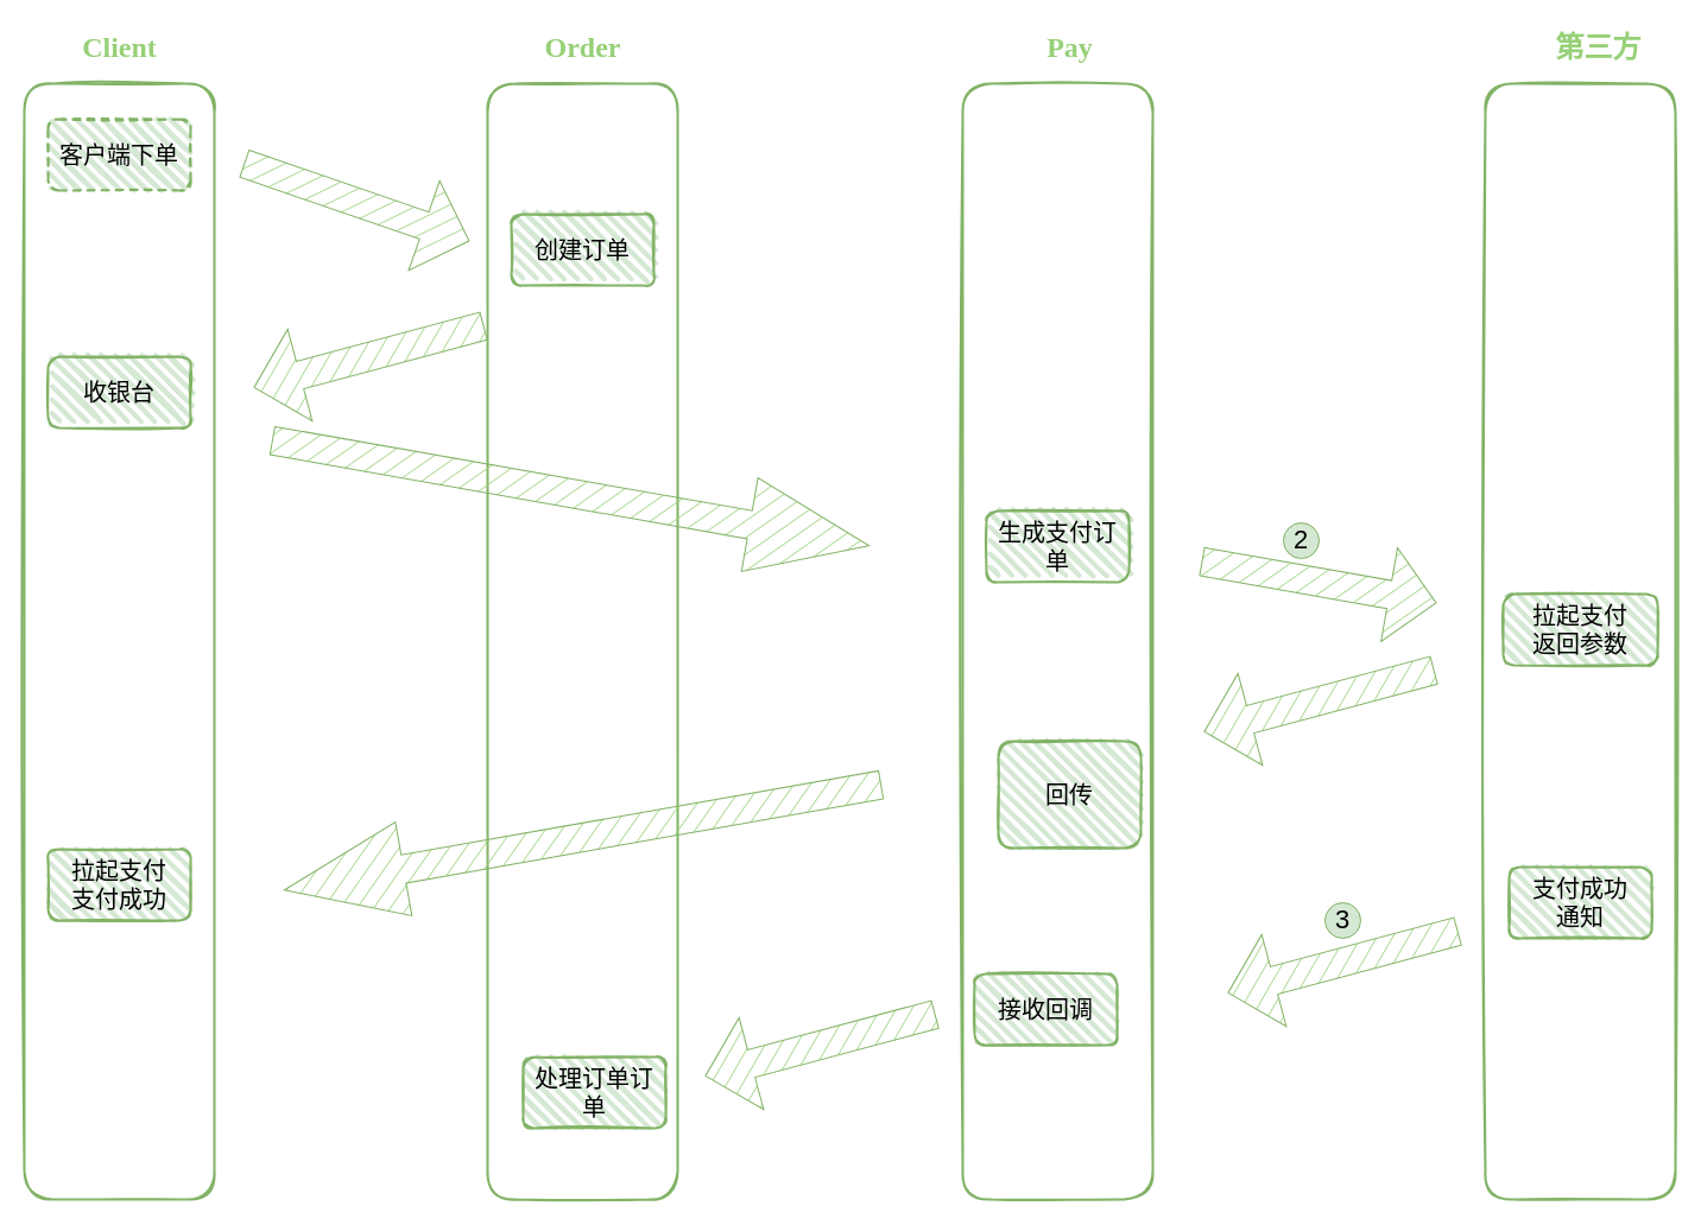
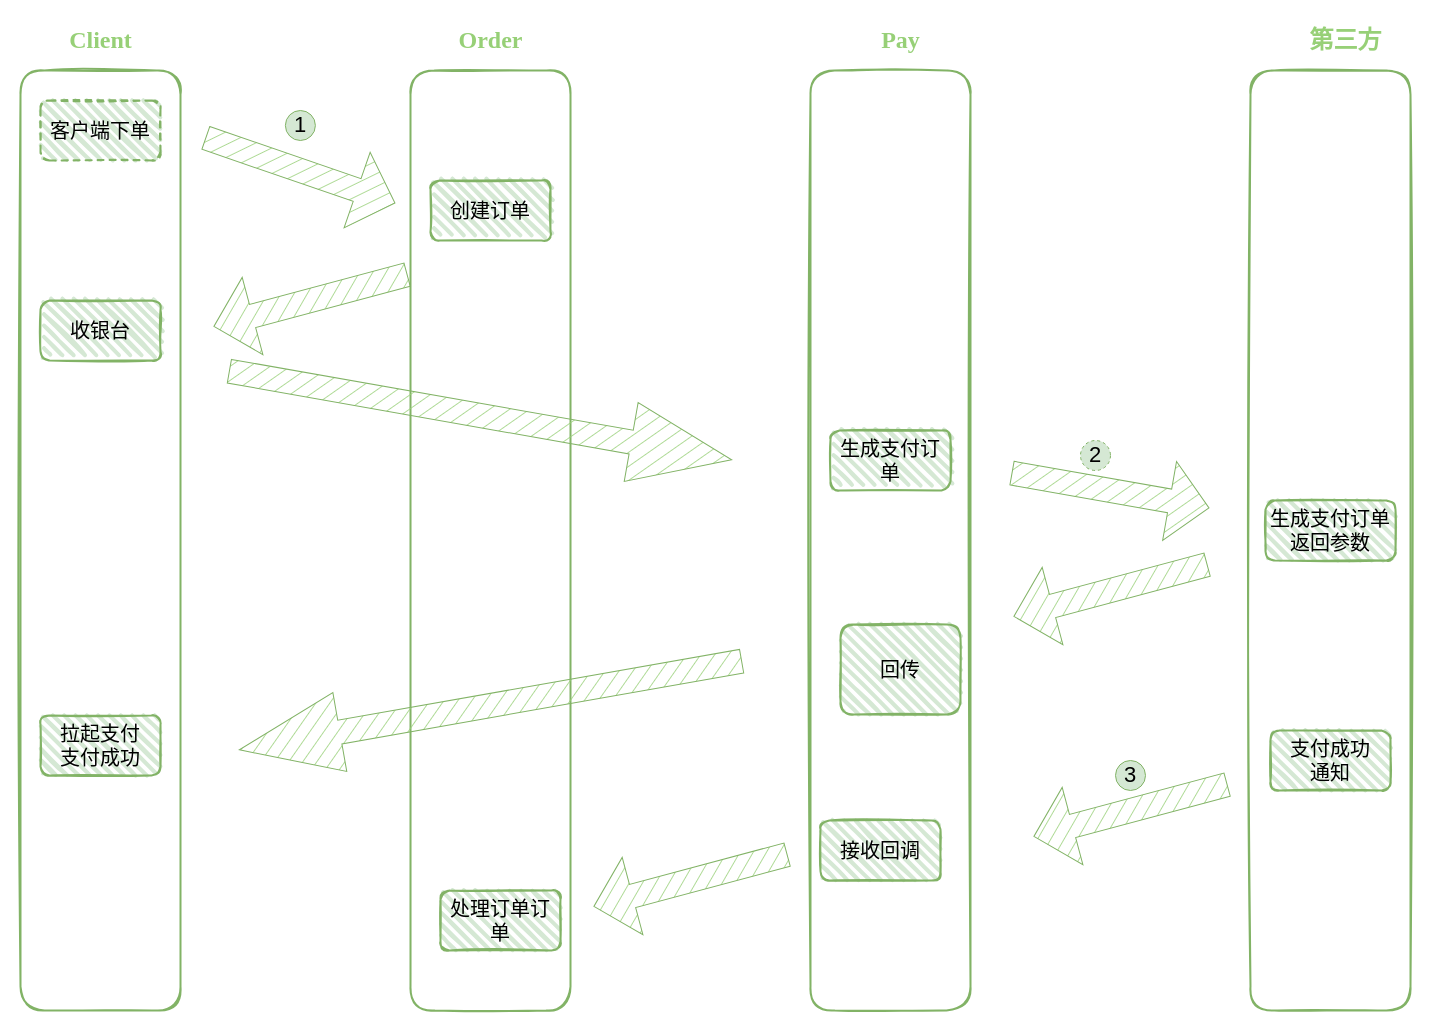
  <mxCell id="0" />
  <mxCell id="1" parent="0" />
  <mxCell id="2" value="" style="rounded=1;whiteSpace=wrap;html=1;strokeWidth=2;fillWeight=4;hachureGap=8;hachureAngle=45;fillColor=none;sketch=1;strokeColor=#82b366;" vertex="1" parent="1"><mxGeometry x="20" y="70" width="160" height="940" as="geometry" /></mxCell>
  <mxCell id="3" value="&lt;font color=&quot;#97d077&quot;&gt;Client&lt;/font&gt;" style="text;strokeColor=none;fillColor=none;html=1;fontSize=24;fontStyle=1;verticalAlign=middle;align=center;fontFamily=Comic Sans MS;" vertex="1" parent="1"><mxGeometry x="50" y="20" width="100" height="40" as="geometry" /></mxCell>
  <mxCell id="4" value="&lt;font face=&quot;Verdana&quot; style=&quot;font-size: 20px;&quot;&gt;客户端下单&lt;/font&gt;" style="rounded=1;whiteSpace=wrap;html=1;strokeWidth=2;fillWeight=4;hachureGap=8;hachureAngle=45;fillColor=#d5e8d4;sketch=1;strokeColor=#82b366;dashed=1;" vertex="1" parent="1"><mxGeometry x="40" y="100" width="120" height="60" as="geometry" /></mxCell>
  <mxCell id="5" value="" style="rounded=1;whiteSpace=wrap;html=1;strokeWidth=2;fillWeight=4;hachureGap=8;hachureAngle=45;fillColor=none;sketch=1;strokeColor=#82b366;" vertex="1" parent="1"><mxGeometry x="410" y="70" width="160" height="940" as="geometry" /></mxCell>
  <mxCell id="6" value="&lt;font color=&quot;#97d077&quot;&gt;Order&lt;/font&gt;" style="text;strokeColor=none;fillColor=none;html=1;fontSize=24;fontStyle=1;verticalAlign=middle;align=center;fontFamily=Comic Sans MS;" vertex="1" parent="1"><mxGeometry x="440" y="20" width="100" height="40" as="geometry" /></mxCell>
  <mxCell id="7" value="" style="rounded=1;whiteSpace=wrap;html=1;strokeWidth=2;fillWeight=4;hachureGap=8;hachureAngle=45;fillColor=none;sketch=1;strokeColor=#82b366;" vertex="1" parent="1"><mxGeometry x="810" y="70" width="160" height="940" as="geometry" /></mxCell>
  <mxCell id="8" value="&lt;font color=&quot;#97d077&quot;&gt;Pay&lt;/font&gt;" style="text;strokeColor=none;fillColor=none;html=1;fontSize=24;fontStyle=1;verticalAlign=middle;align=center;fontFamily=Comic Sans MS;" vertex="1" parent="1"><mxGeometry x="850" y="20" width="100" height="40" as="geometry" /></mxCell>
  <mxCell id="9" value="" style="rounded=1;whiteSpace=wrap;html=1;strokeWidth=2;fillWeight=4;hachureGap=8;hachureAngle=45;fillColor=none;sketch=1;strokeColor=#82b366;" vertex="1" parent="1"><mxGeometry x="1250" y="70" width="160" height="940" as="geometry" /></mxCell>
  <mxCell id="10" value="&lt;font color=&quot;#97d077&quot;&gt;第三方&lt;/font&gt;" style="text;strokeColor=none;fillColor=none;html=1;fontSize=24;fontStyle=1;verticalAlign=middle;align=center;fontFamily=Comic Sans MS;" vertex="1" parent="1"><mxGeometry x="1295" y="20" width="100" height="40" as="geometry" /></mxCell>
  <mxCell id="11" value="&lt;font face=&quot;Verdana&quot; style=&quot;font-size: 20px;&quot;&gt;创建订单&lt;/font&gt;" style="rounded=1;whiteSpace=wrap;html=1;strokeWidth=2;fillWeight=4;hachureGap=8;hachureAngle=45;fillColor=#d5e8d4;sketch=1;strokeColor=#82b366;" vertex="1" parent="1"><mxGeometry x="430" y="180" width="120" height="60" as="geometry" /></mxCell>
  <mxCell id="12" value="&lt;font face=&quot;Verdana&quot; style=&quot;font-size: 20px;&quot;&gt;收银台&lt;/font&gt;" style="rounded=1;whiteSpace=wrap;html=1;strokeWidth=2;fillWeight=4;hachureGap=8;hachureAngle=45;fillColor=#d5e8d4;sketch=1;strokeColor=#82b366;" vertex="1" parent="1"><mxGeometry x="40" y="300" width="120" height="60" as="geometry" /></mxCell>
  <mxCell id="13" value="&lt;font face=&quot;Verdana&quot;&gt;&lt;span style=&quot;font-size: 20px;&quot;&gt;生成支付订单&lt;/span&gt;&lt;/font&gt;" style="rounded=1;whiteSpace=wrap;html=1;strokeWidth=2;fillWeight=4;hachureGap=8;hachureAngle=45;fillColor=#d5e8d4;sketch=1;strokeColor=#82b366;" vertex="1" parent="1"><mxGeometry x="830" y="430" width="120" height="60" as="geometry" /></mxCell>
- <mxCell id="14" value="&lt;font face=&quot;Verdana&quot;&gt;&lt;span style=&quot;font-size: 20px;&quot;&gt;拉起支付&lt;br&gt;返回参数&lt;/span&gt;&lt;/font&gt;" style="rounded=1;whiteSpace=wrap;html=1;strokeWidth=2;fillWeight=4;hachureGap=8;hachureAngle=45;fillColor=#d5e8d4;sketch=1;strokeColor=#82b366;" vertex="1" parent="1"><mxGeometry x="1265" y="500" width="130" height="60" as="geometry" /></mxCell>
+ <mxCell id="14" value="&lt;font face=&quot;Verdana&quot;&gt;&lt;span style=&quot;font-size: 20px;&quot;&gt;生成支付订单&lt;br&gt;返回参数&lt;/span&gt;&lt;/font&gt;" style="rounded=1;whiteSpace=wrap;html=1;strokeWidth=2;fillWeight=4;hachureGap=8;hachureAngle=45;fillColor=#d5e8d4;sketch=1;strokeColor=#82b366;" vertex="1" parent="1"><mxGeometry x="1265" y="500" width="130" height="60" as="geometry" /></mxCell>
  <mxCell id="15" value="&lt;font face=&quot;Verdana&quot;&gt;&lt;span style=&quot;font-size: 20px;&quot;&gt;回传&lt;/span&gt;&lt;/font&gt;" style="rounded=1;whiteSpace=wrap;html=1;strokeWidth=2;fillWeight=4;hachureGap=8;hachureAngle=45;fillColor=#d5e8d4;sketch=1;strokeColor=#82b366;" vertex="1" parent="1"><mxGeometry x="840" y="624" width="120" height="90" as="geometry" /></mxCell>
  <mxCell id="16" value="&lt;font face=&quot;Verdana&quot;&gt;&lt;span style=&quot;font-size: 20px;&quot;&gt;拉起支付&lt;br&gt;支付成功&lt;/span&gt;&lt;/font&gt;" style="rounded=1;whiteSpace=wrap;html=1;strokeWidth=2;fillWeight=4;hachureGap=8;hachureAngle=45;fillColor=#d5e8d4;sketch=1;strokeColor=#82b366;" vertex="1" parent="1"><mxGeometry x="40" y="715" width="120" height="60" as="geometry" /></mxCell>
  <mxCell id="17" value="&lt;font face=&quot;Verdana&quot;&gt;&lt;span style=&quot;font-size: 20px;&quot;&gt;支付成功&lt;br&gt;通知&lt;/span&gt;&lt;/font&gt;" style="rounded=1;whiteSpace=wrap;html=1;strokeWidth=2;fillWeight=4;hachureGap=8;hachureAngle=45;fillColor=#d5e8d4;sketch=1;strokeColor=#82b366;" vertex="1" parent="1"><mxGeometry x="1270" y="730" width="120" height="60" as="geometry" /></mxCell>
  <mxCell id="18" value="&lt;font face=&quot;Verdana&quot;&gt;&lt;span style=&quot;font-size: 20px;&quot;&gt;接收回调&lt;/span&gt;&lt;/font&gt;" style="rounded=1;whiteSpace=wrap;html=1;strokeWidth=2;fillWeight=4;hachureGap=8;hachureAngle=45;fillColor=#d5e8d4;sketch=1;strokeColor=#82b366;" vertex="1" parent="1"><mxGeometry x="820" y="820" width="120" height="60" as="geometry" /></mxCell>
  <mxCell id="19" value="&lt;font face=&quot;Verdana&quot; style=&quot;font-size: 20px;&quot;&gt;处理订单订单&lt;/font&gt;" style="rounded=1;whiteSpace=wrap;html=1;strokeWidth=2;fillWeight=4;hachureGap=8;hachureAngle=45;fillColor=#d5e8d4;sketch=1;strokeColor=#82b366;" vertex="1" parent="1"><mxGeometry x="440" y="890" width="120" height="60" as="geometry" /></mxCell>
  <mxCell id="20" value="" style="shape=singleArrow;direction=north;whiteSpace=wrap;html=1;fillColor=#97D077;strokeColor=#82b366;fillStyle=hatch;gradientColor=none;rotation=109;" vertex="1" parent="1"><mxGeometry x="259.88" y="70" width="80" height="200" as="geometry" /></mxCell>
  <mxCell id="21" value="" style="shape=singleArrow;direction=north;whiteSpace=wrap;html=1;fillColor=#97D077;strokeColor=#82b366;fillStyle=hatch;gradientColor=none;rotation=100;" vertex="1" parent="1"><mxGeometry x="1070" y="390" width="80" height="200" as="geometry" /></mxCell>
  <mxCell id="22" value="" style="shape=singleArrow;direction=north;whiteSpace=wrap;html=1;fillColor=#97D077;strokeColor=#82b366;fillStyle=hatch;gradientColor=none;rotation=100;" vertex="1" parent="1"><mxGeometry x="440" y="160" width="80" height="510" as="geometry" /></mxCell>
  <mxCell id="23" value="" style="shape=singleArrow;direction=north;whiteSpace=wrap;html=1;fillColor=#97D077;strokeColor=#82b366;fillStyle=hatch;gradientColor=none;rotation=-105;" vertex="1" parent="1"><mxGeometry x="270" y="200" width="80" height="200" as="geometry" /></mxCell>
  <mxCell id="24" value="" style="shape=singleArrow;direction=north;whiteSpace=wrap;html=1;fillColor=#97D077;strokeColor=#82b366;fillStyle=hatch;gradientColor=none;rotation=-105;" vertex="1" parent="1"><mxGeometry x="1070" y="490" width="80" height="200" as="geometry" /></mxCell>
  <mxCell id="25" value="" style="shape=singleArrow;direction=north;whiteSpace=wrap;html=1;fillColor=#97D077;strokeColor=#82b366;fillStyle=hatch;gradientColor=none;rotation=-100;" vertex="1" parent="1"><mxGeometry x="450" y="450" width="80" height="510" as="geometry" /></mxCell>
  <mxCell id="26" value="" style="shape=singleArrow;direction=north;whiteSpace=wrap;html=1;fillColor=#97D077;strokeColor=#82b366;fillStyle=hatch;gradientColor=none;rotation=-105;" vertex="1" parent="1"><mxGeometry x="650" y="780" width="80" height="200" as="geometry" /></mxCell>
  <mxCell id="27" value="" style="shape=singleArrow;direction=north;whiteSpace=wrap;html=1;fillColor=#97D077;strokeColor=#82b366;fillStyle=hatch;gradientColor=none;rotation=-105;" vertex="1" parent="1"><mxGeometry x="1090" y="710" width="80" height="200" as="geometry" /></mxCell>
- <mxCell id="29" value="&lt;font style=&quot;font-size: 22px;&quot;&gt;2&lt;/font&gt;" style="ellipse;whiteSpace=wrap;html=1;aspect=fixed;fillColor=#d5e8d4;strokeColor=#82b366;" vertex="1" parent="1"><mxGeometry x="1080" y="440" width="30" height="30" as="geometry" /></mxCell>
+ <mxCell id="28" value="&lt;font style=&quot;font-size: 22px;&quot;&gt;1&lt;/font&gt;" style="ellipse;whiteSpace=wrap;html=1;aspect=fixed;fillColor=#d5e8d4;strokeColor=#82b366;" vertex="1" parent="1"><mxGeometry x="284.88" y="110" width="30" height="30" as="geometry" /></mxCell>
+ <mxCell id="29" value="&lt;font style=&quot;font-size: 22px;&quot;&gt;2&lt;/font&gt;" style="ellipse;whiteSpace=wrap;html=1;aspect=fixed;fillColor=#d5e8d4;strokeColor=#82b366;dashed=1;" vertex="1" parent="1"><mxGeometry x="1080" y="440" width="30" height="30" as="geometry" /></mxCell>
  <mxCell id="30" value="&lt;font style=&quot;font-size: 22px;&quot;&gt;3&lt;/font&gt;" style="ellipse;whiteSpace=wrap;html=1;aspect=fixed;fillColor=#d5e8d4;strokeColor=#82b366;" vertex="1" parent="1"><mxGeometry x="1115" y="760" width="30" height="30" as="geometry" /></mxCell>
